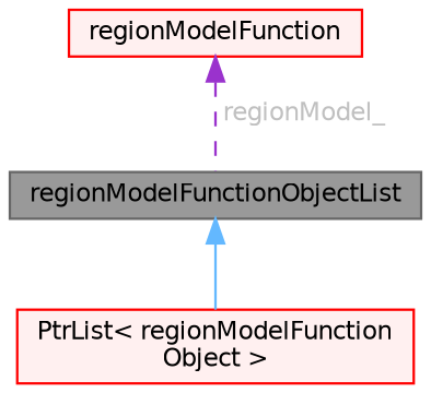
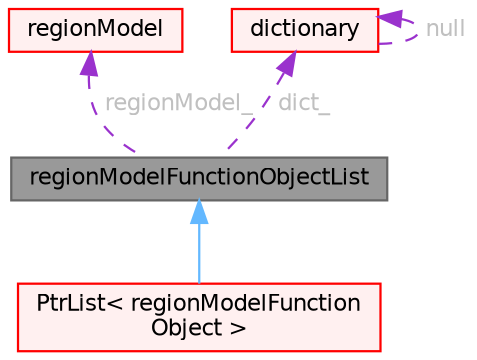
  digraph {
    node [color=red fillcolor="#FFF0F0" fontname=Helvetica fontsize=10 shape=box style=filled]
    edge [color=darkorchid3 dir=back fontname=Helvetica fontsize=10 labelfontname=Helvetica labelfontsize=10 style=dashed fontcolor=grey]
    n1 [color=gray40 fillcolor=grey60 fontcolor=black height=0.2 label=regionModelFunctionObjectList width=0.4]
    n2 [height=0.2 label="PtrList\< regionModelFunction\lObject \>" width=0.4]
-   n3 [height=0.2 label=regionModelFunction width=0.4]
+   n3 [height=0.2 label=regionModel width=0.4]
+   n4 [height=0.2 label=dictionary width=0.4]
    n1 -> n2 [color=steelblue1 style=solid fontcolor=""]
    n3 -> n1 [label=" regionModel_"]
+   n4 -> n1 [label=" dict_"]
+   n4 -> n4 [label=" null"]
  }
